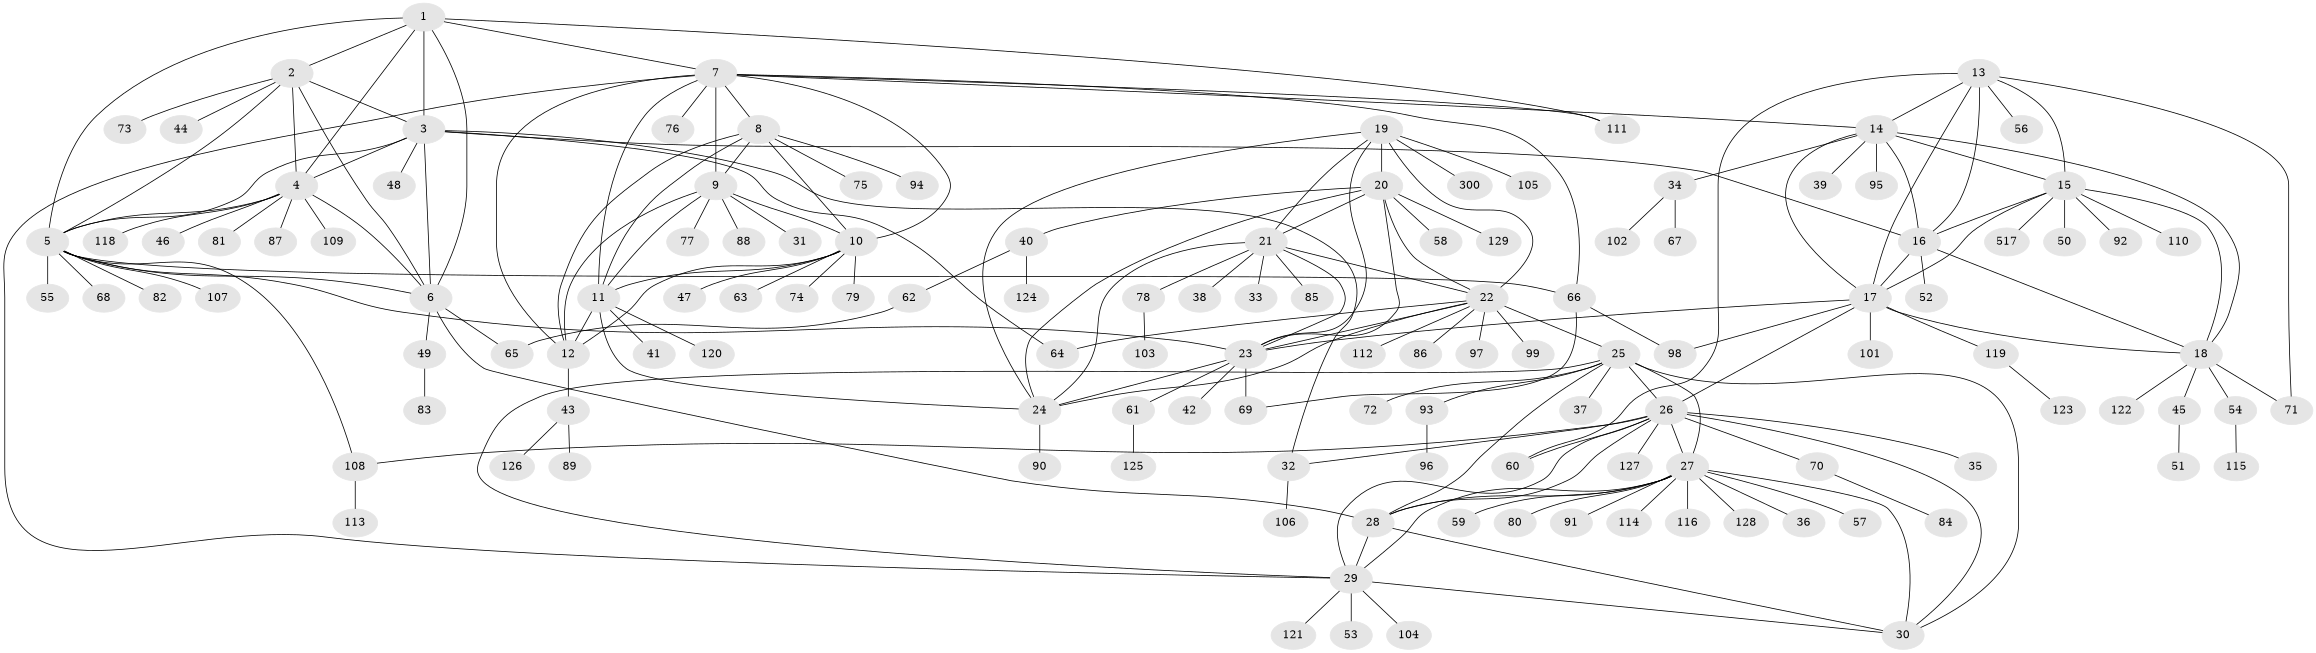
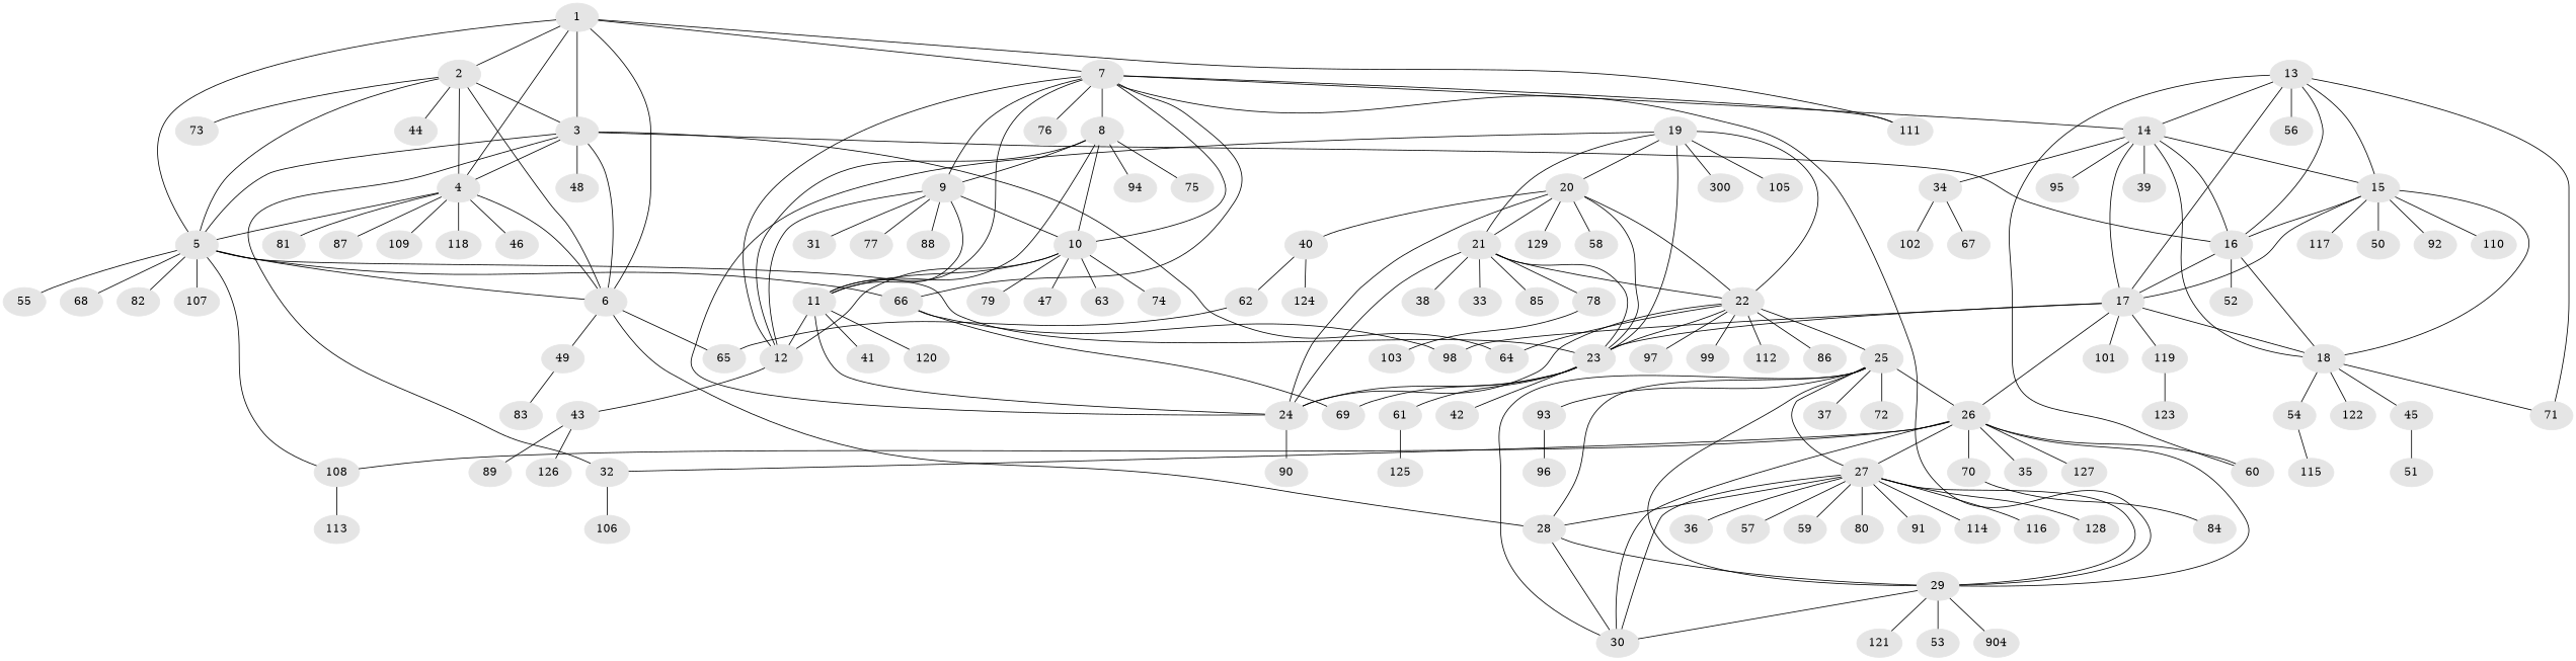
  graph {
    node [color=gray90 style=filled]
    1
    2
    3
    4
    5
    6
    7
    111
    44
    73
    16
    32
    48
    64
    46
    81
    87
    109
    118
    23
    55
    66
    68
    82
    107
    108
    28
    49
    65
    8
    9
    10
    11
    12
    14
    29
    76
    17
    18
    52
    106
    24
    42
    61
    69
    98
    113
    30
    83
    75
    94
    31
    77
    88
    47
    63
    74
    79
    41
    120
    43
    15
    34
    39
    95
    53
-   104
+   104 [label=904]
    121
    90
    89
    126
    13
    56
    60
    71
    50
    92
    110
-   117 [label=517]
+   117
    26
    101
    119
    45
    54
    122
    67
    102
    27
    35
    70
    127
    123
    51
    115
    19
    20
    21
    22
    n99 [label=300]
    105
    40
    58
    129
    33
    38
    78
    85
    25
    86
    97
    99
    112
    62
    124
    103
    37
    72
    93
    125
    36
    57
    59
    80
    91
    114
    116
    128
    96
    84
    1 -- 2
    1 -- 3
    1 -- 4
    1 -- 5
    1 -- 6
    1 -- 7
    1 -- 111
    2 -- 3
    2 -- 4
    2 -- 5
    2 -- 6
    2 -- 44
    2 -- 73
    3 -- 4
    3 -- 5
    3 -- 6
    3 -- 16
    3 -- 32
    3 -- 48
    3 -- 64
    4 -- 5
    4 -- 6
    4 -- 46
    4 -- 81
    4 -- 87
    4 -- 109
    4 -- 118
    5 -- 6
    5 -- 23
    5 -- 55
    5 -- 66
    5 -- 68
    5 -- 82
    5 -- 107
    5 -- 108
    6 -- 28
    6 -- 49
    6 -- 65
    7 -- 111
    7 -- 66
    7 -- 8
    7 -- 9
    7 -- 10
    7 -- 11
    7 -- 12
    7 -- 14
    7 -- 29
    7 -- 76
    16 -- 17
    16 -- 18
    16 -- 52
    32 -- 106
    23 -- 24
    23 -- 42
    23 -- 61
    23 -- 69
    66 -- 69
    66 -- 98
    108 -- 113
    28 -- 29
    28 -- 30
    49 -- 83
    8 -- 9
    8 -- 10
    8 -- 11
    8 -- 12
    8 -- 75
    8 -- 94
    9 -- 10
    9 -- 11
    9 -- 12
    9 -- 31
    9 -- 77
    9 -- 88
    10 -- 11
    10 -- 12
    10 -- 47
    10 -- 63
    10 -- 74
    10 -- 79
    11 -- 12
    11 -- 24
    11 -- 41
    11 -- 120
    12 -- 43
    14 -- 16
    14 -- 17
    14 -- 18
    14 -- 15
    14 -- 34
    14 -- 39
    14 -- 95
    29 -- 30
    29 -- 53
    29 -- 104
    29 -- 121
    17 -- 23
    17 -- 18
    17 -- 98
    17 -- 26
    17 -- 101
    17 -- 119
    18 -- 71
    18 -- 45
    18 -- 54
    18 -- 122
    24 -- 90
    61 -- 125
    43 -- 89
    43 -- 126
    15 -- 16
    15 -- 17
    15 -- 18
    15 -- 50
    15 -- 92
    15 -- 110
    15 -- 117
    34 -- 67
    34 -- 102
    13 -- 16
    13 -- 14
    13 -- 17
    13 -- 15
    13 -- 56
    13 -- 60
    13 -- 71
    26 -- 32
    26 -- 108
-   26 -- 28
    26 -- 29
    26 -- 30
    26 -- 60
    26 -- 27
    26 -- 35
    26 -- 70
    26 -- 127
    119 -- 123
    45 -- 51
    54 -- 115
    27 -- 28
    27 -- 29
    27 -- 30
    27 -- 36
    27 -- 57
    27 -- 59
    27 -- 80
    27 -- 91
    27 -- 114
    27 -- 116
    27 -- 128
    70 -- 84
    19 -- 23
    19 -- 24
    19 -- 20
    19 -- 21
    19 -- 22
    19 -- n99
    19 -- 105
    20 -- 23
    20 -- 24
    20 -- 21
    20 -- 22
    20 -- 40
    20 -- 58
    20 -- 129
    21 -- 23
    21 -- 24
    21 -- 22
    21 -- 33
    21 -- 38
    21 -- 78
    21 -- 85
    22 -- 64
    22 -- 23
    22 -- 24
    22 -- 25
    22 -- 86
    22 -- 97
    22 -- 99
    22 -- 112
    40 -- 62
    40 -- 124
    78 -- 103
    25 -- 28
    25 -- 29
    25 -- 30
    25 -- 26
    25 -- 27
    25 -- 37
    25 -- 72
    25 -- 93
    62 -- 65
    93 -- 96
  }
